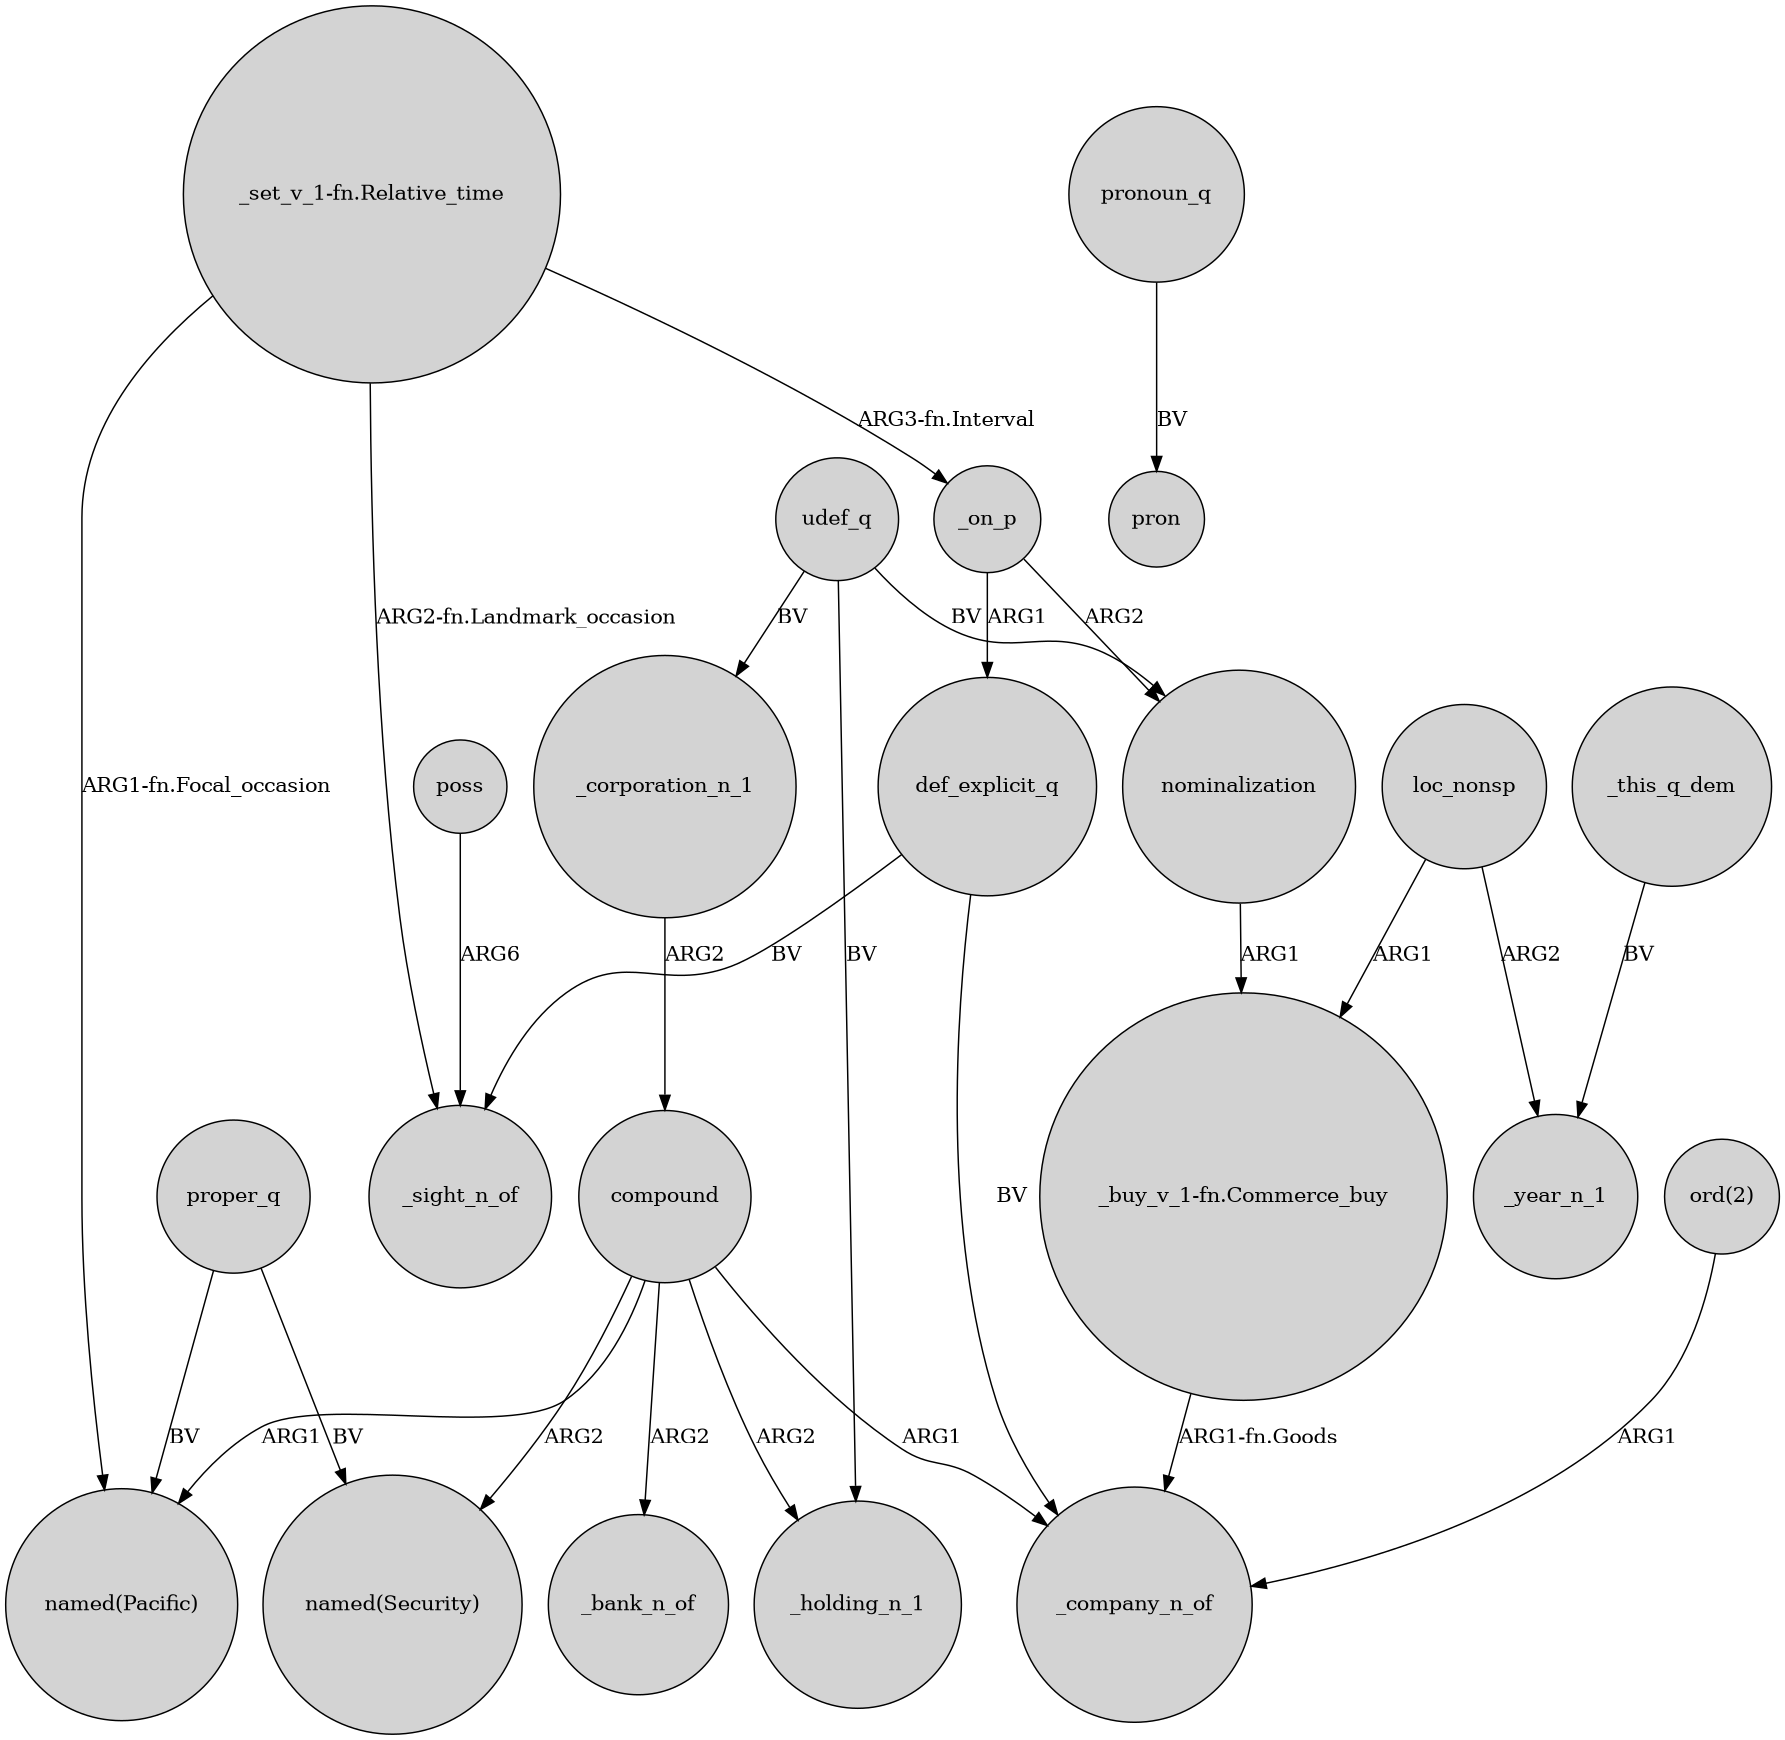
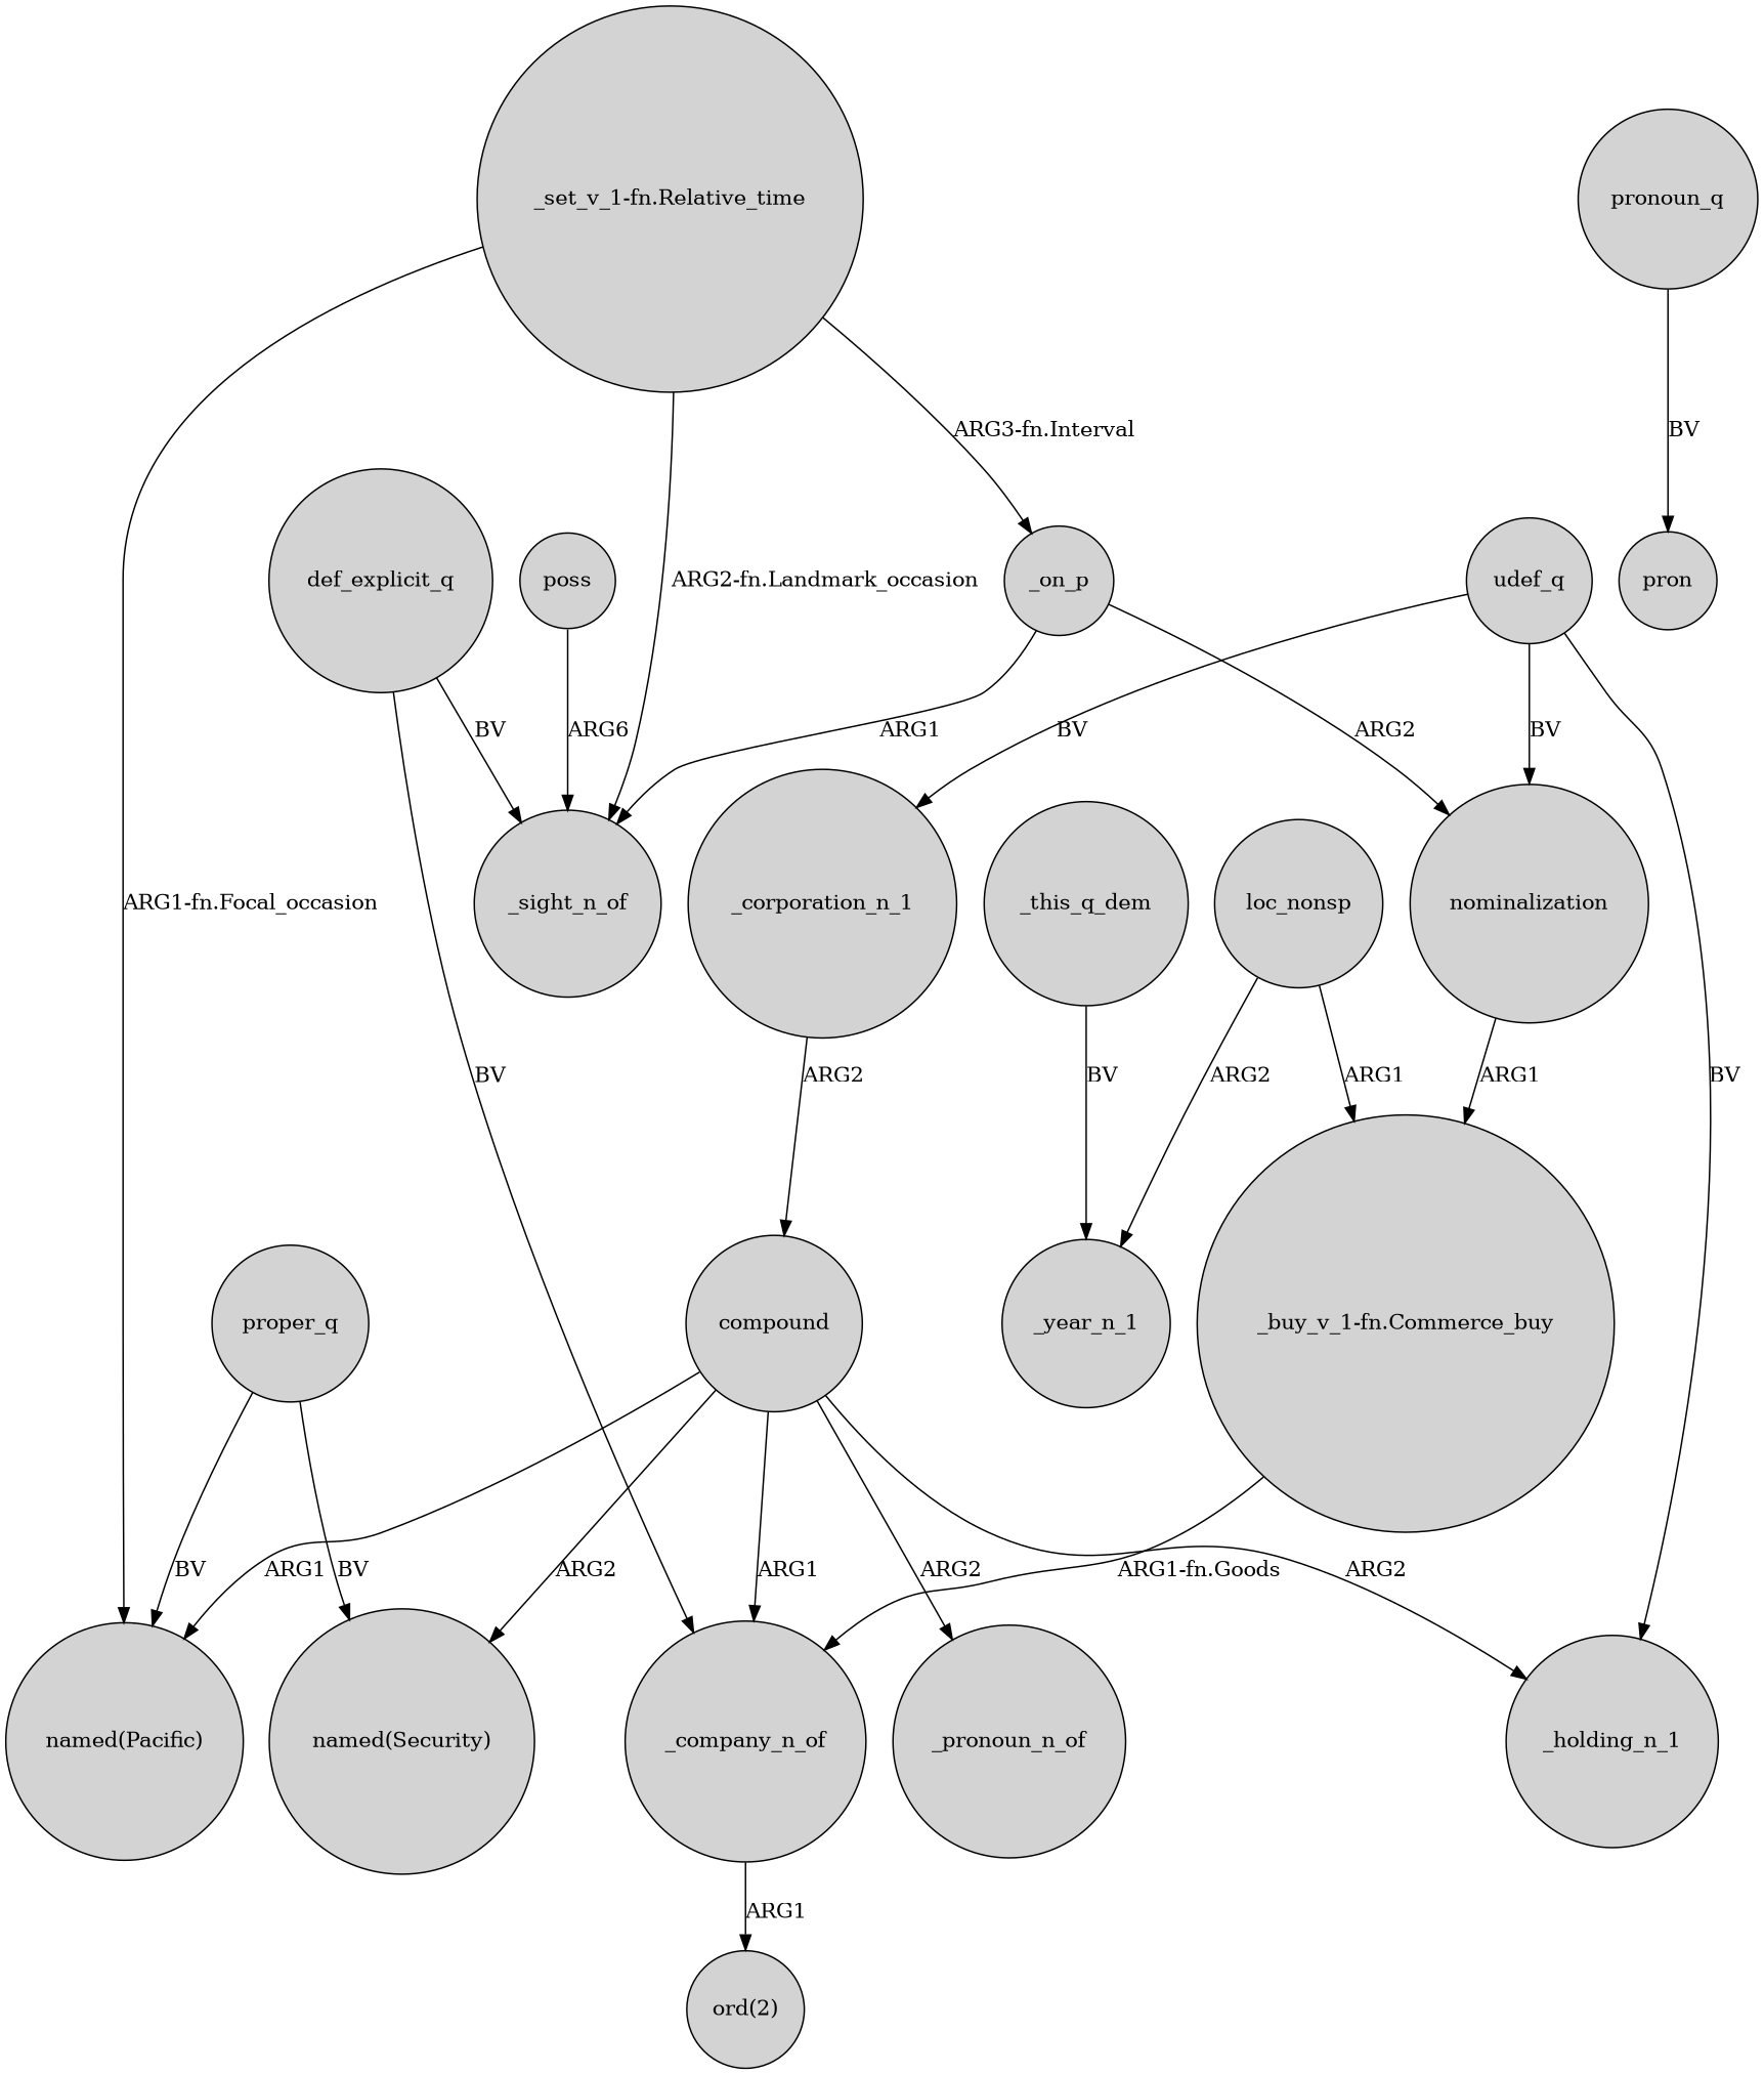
  digraph {
    fontname="DejaVu Serif"
    node [fontname="DejaVu Serif" shape=circle style=filled]
    edge [fontname="DejaVu Serif"]
    compound
    "named(Security)"
    _holding_n_1
-   _bank_n_of
+   _bank_n_of [label=_pronoun_n_of]
    _company_n_of
    "named(Pacific)"
    _corporation_n_1
    def_explicit_q
    _sight_n_of
    _on_p
    nominalization
    "_buy_v_1-fn.Commerce_buy"
    udef_q
    "_set_v_1-fn.Relative_time"
    loc_nonsp
    _year_n_1
    poss
    pronoun_q
    pron
    "ord(2)"
    _this_q_dem
    proper_q
    compound -> "named(Security)" [label=ARG2]
    compound -> _holding_n_1 [label=ARG2]
    compound -> _bank_n_of [label=ARG2]
    compound -> _company_n_of [label=ARG1]
    compound -> "named(Pacific)" [label=ARG1]
    _corporation_n_1 -> compound [label=ARG2]
    def_explicit_q -> _company_n_of [label=BV]
    def_explicit_q -> _sight_n_of [label=BV]
-   _on_p -> def_explicit_q [label=ARG1]
+   _on_p -> _sight_n_of [label=ARG1]
    _on_p -> nominalization [label=ARG2]
    nominalization -> "_buy_v_1-fn.Commerce_buy" [label=ARG1]
    "_buy_v_1-fn.Commerce_buy" -> _company_n_of [label="ARG1-fn.Goods"]
    udef_q -> _holding_n_1 [label=BV]
    udef_q -> _corporation_n_1 [label=BV]
    udef_q -> nominalization [label=BV]
    "_set_v_1-fn.Relative_time" -> "named(Pacific)" [label="ARG1-fn.Focal_occasion"]
    "_set_v_1-fn.Relative_time" -> _sight_n_of [label="ARG2-fn.Landmark_occasion"]
    "_set_v_1-fn.Relative_time" -> _on_p [label="ARG3-fn.Interval"]
    loc_nonsp -> "_buy_v_1-fn.Commerce_buy" [label=ARG1]
    loc_nonsp -> _year_n_1 [label=ARG2]
    poss -> _sight_n_of [label=ARG6]
    pronoun_q -> pron [label=BV]
-   "ord(2)" -> _company_n_of [label=ARG1]
+   _company_n_of -> "ord(2)" [label=ARG1]
    _this_q_dem -> _year_n_1 [label=BV]
    proper_q -> "named(Security)" [label=BV]
    proper_q -> "named(Pacific)" [label=BV]
  }
